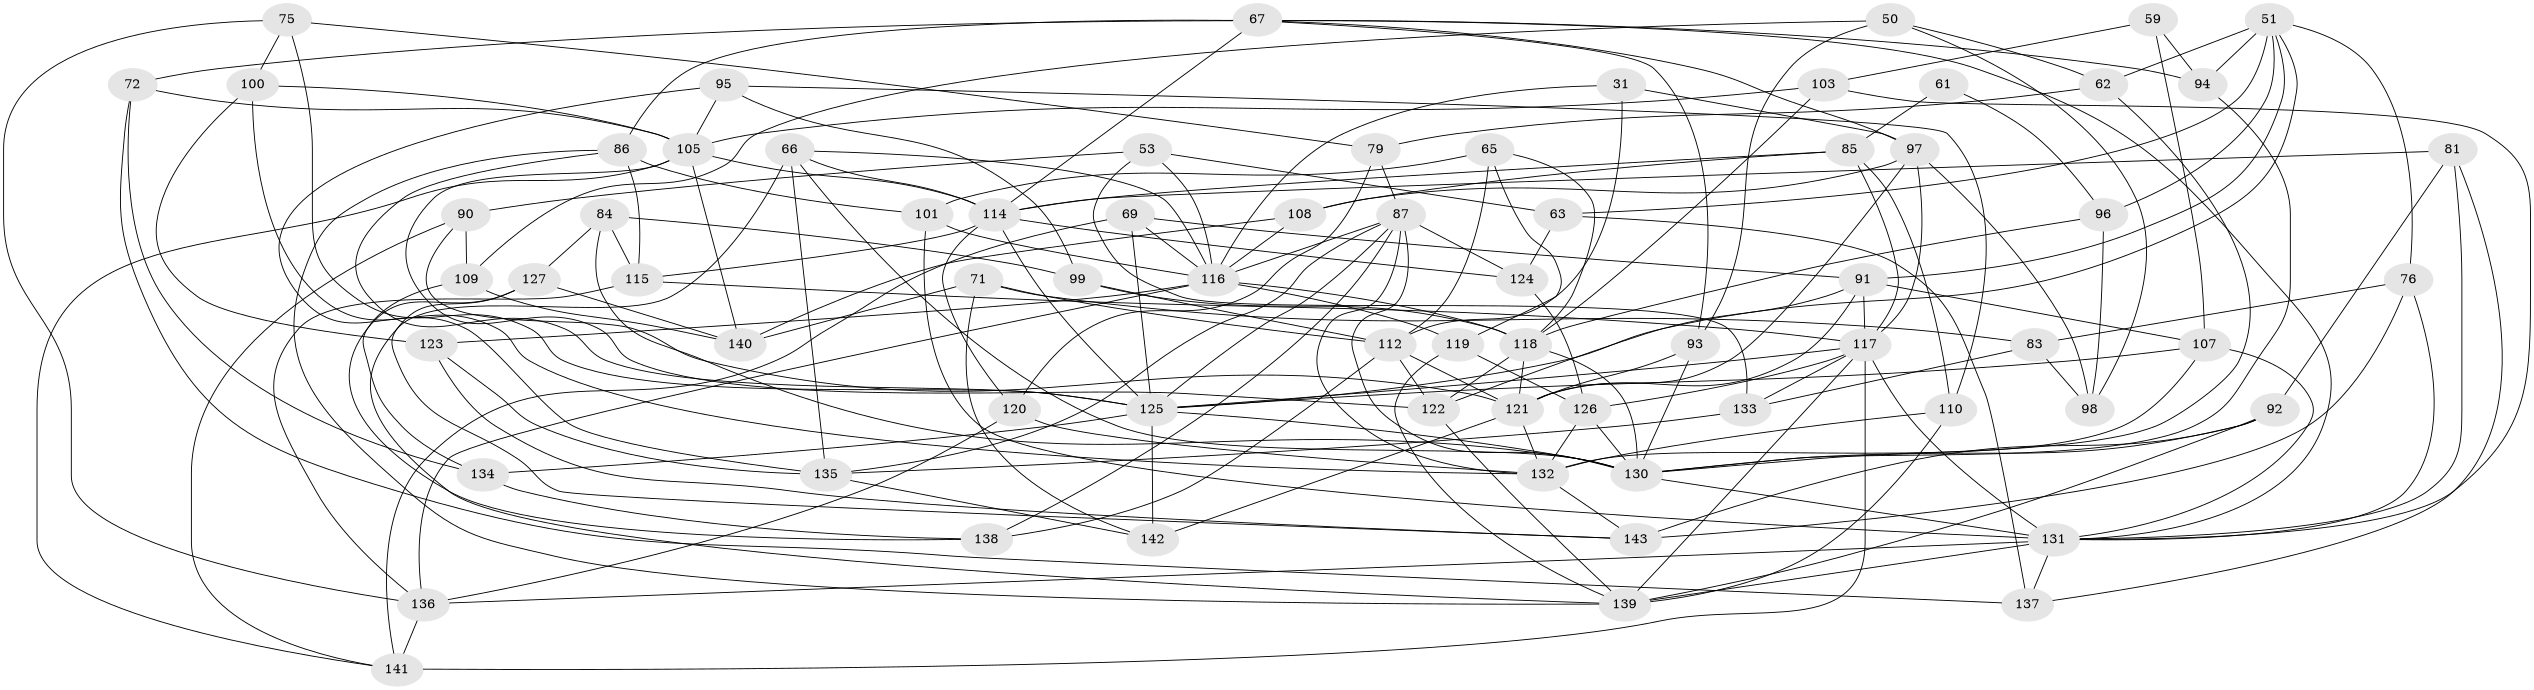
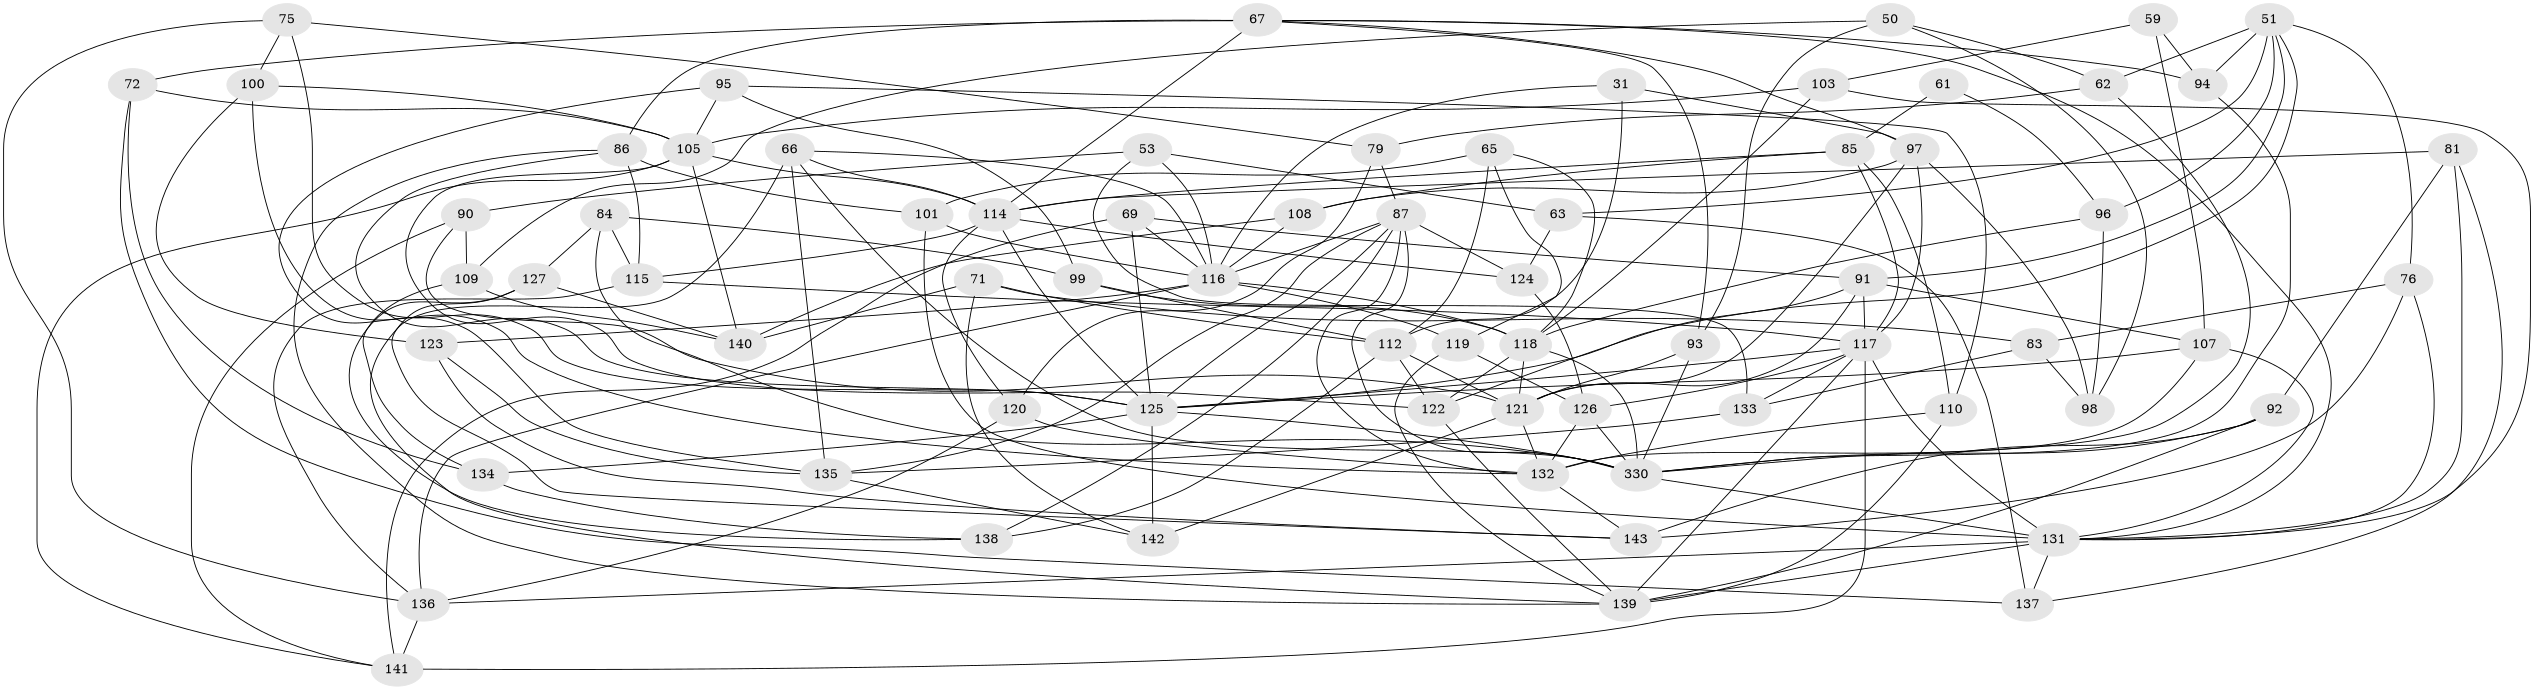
  graph {
    node [color=gray90 style=filled]
    97 [super="+5+74"]
    108 [super="+46"]
    98
    117 [super="+26+106"]
    121 [super="+43+78"]
    31
    112 [super="+8+19"]
    116 [super="+88+56"]
    138
    122 [super="+11"]
    118 [super="+32+34"]
    119
    136 [super="+102+73"]
    123
    140 [super="+70"]
    114 [super="+22+111+58"]
    125 [super="+64+113"]
    124
    120
    115 [super="+2"]
    135 [super="+82"]
    142
    50
    62
    93
    109
    79
-   130 [super="+33+68+89"]
+   130 [super="+33+68+89" label=330]
    134
    51 [super="+40"]
    63
    76 [super="+29"]
    91 [super="+1+41"]
    94 [super="+77"]
    96 [super="+23"]
    137
    131 [super="+129+128"]
    83
    143 [super="+9"]
    107 [super="+25"]
    53
    90
    133
    141 [super="+28"]
    59
    103
    105 [super="+7+52"]
    132 [super="+104"]
    85 [super="+36"]
    110
    61
    87 [super="+80"]
    126 [super="+60"]
    65
    101
    139 [super="+49"]
    66 [super="+54"]
    67 [super="+18"]
    72
    86 [super="+55"]
    69 [super="+15"]
    71
    75
    100
    81
    92
    84 [super="+39"]
    99
    127
    95
    97 -- 108
    97 -- 98
    97 -- 117 [weight=2]
    97 -- 121
    108 -- 116
    108 -- 140 [weight=2]
    117 -- 125 [weight=2]
    117 -- 131 [weight=2]
    117 -- 133
    117 -- 141
    117 -- 126
    117 -- 139
    121 -- 142
    121 -- 132
    31 -- 97 [weight=2]
    31 -- 112
    31 -- 116
    112 -- 121
    112 -- 138
    112 -- 122 [weight=2]
    116 -- 118
    116 -- 119
    116 -- 136 [weight=2]
    116 -- 123
    122 -- 139
    118 -- 121
    118 -- 122
    118 -- 130 [weight=2]
    119 -- 126
    119 -- 139
    136 -- 141 [weight=2]
    123 -- 135
    123 -- 143
    114 -- 125 [weight=2]
    114 -- 124
    114 -- 120
    114 -- 115
    125 -- 142
    125 -- 130
    125 -- 134
    124 -- 126
    120 -- 136
    120 -- 132
    115 -- 117
    115 -- 136
    135 -- 142
    50 -- 98
    50 -- 62
    50 -- 93
    50 -- 109
    62 -- 79
    62 -- 130
    93 -- 121
    93 -- 130
    109 -- 140
    109 -- 134
    79 -- 120
    79 -- 87
    130 -- 131 [weight=2]
    134 -- 138
    51 -- 125
    51 -- 62
    51 -- 63
    51 -- 76
    51 -- 91
    51 -- 94 [weight=2]
    51 -- 96
    63 -- 124
    63 -- 137
    76 -- 131 [weight=2]
    76 -- 83
    76 -- 143 [weight=2]
    91 -- 117 [weight=2]
    91 -- 121
    91 -- 122
    91 -- 107
    94 -- 130 [weight=2]
    96 -- 98
    96 -- 118 [weight=2]
    131 -- 136
    131 -- 137
    131 -- 139
    83 -- 98
    83 -- 133
    107 -- 125
    107 -- 131
    107 -- 132
    53 -- 116
    53 -- 63
    53 -- 90
    53 -- 133
    90 -- 121
    90 -- 109
    90 -- 141
    133 -- 135
    59 -- 94
    59 -- 107 [weight=2]
    59 -- 103
    103 -- 118
    103 -- 131
    103 -- 105
    105 -- 122
    105 -- 140
    105 -- 114
    105 -- 141
    132 -- 143
    85 -- 108
    85 -- 117
    85 -- 114
    85 -- 110
    110 -- 132
    110 -- 139
    61 -- 96 [weight=2]
    61 -- 85 [weight=2]
    87 -- 116
    87 -- 138
    87 -- 125
    87 -- 124
    87 -- 135
    87 -- 130
    87 -- 132
    126 -- 130 [weight=2]
    126 -- 132
    65 -- 112
    65 -- 118
    65 -- 119
    65 -- 101
    101 -- 116
    101 -- 131
    66 -- 116
    66 -- 114
    66 -- 135 [weight=2]
    66 -- 130
    66 -- 139
    67 -- 97
    67 -- 114
    67 -- 93
    67 -- 94
    67 -- 131
    67 -- 72
    67 -- 86 [weight=2]
    72 -- 134
    72 -- 137
    72 -- 105
    86 -- 125
    86 -- 115
    86 -- 101
    86 -- 139
    69 -- 116
    69 -- 125 [weight=2]
    69 -- 91 [weight=2]
    69 -- 141
    71 -- 112
    71 -- 140
    71 -- 142
    71 -- 83
    75 -- 136
    75 -- 125
    75 -- 79
    75 -- 100
    100 -- 123
    100 -- 105
    100 -- 132
    81 -- 114
    81 -- 137
    81 -- 131
    81 -- 92
    92 -- 130
    92 -- 143
    92 -- 139
    84 -- 115 [weight=2]
    84 -- 130 [weight=2]
    84 -- 99
    84 -- 127
    99 -- 112
    99 -- 118
    127 -- 138
    127 -- 140
    127 -- 143
    95 -- 135
    95 -- 105
    95 -- 110
    95 -- 99
  }
